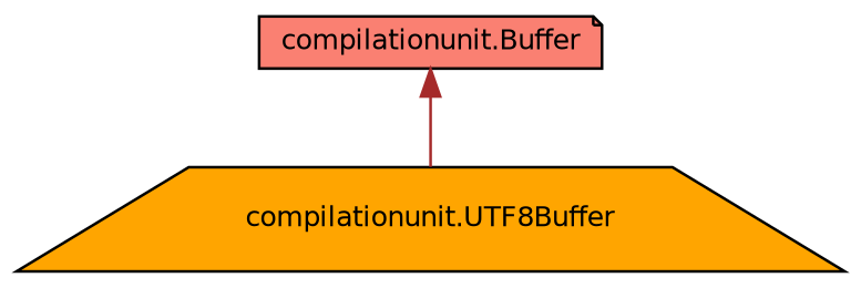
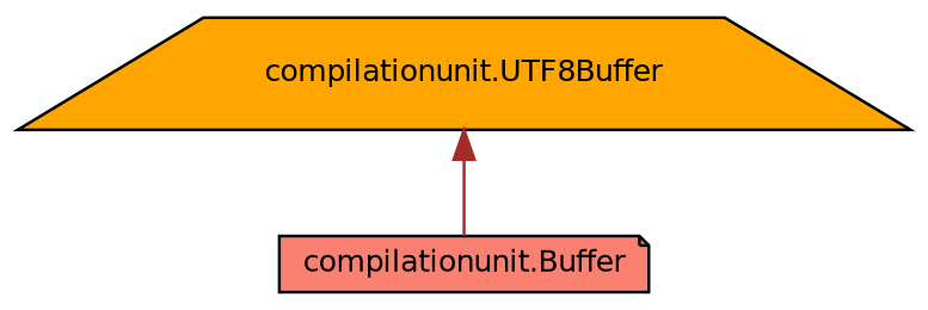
  digraph {
    node [color=black fontname=Helvetica fontsize=10 style=filled]
    n1 [fillcolor=salmon fontcolor=black height=0.2 label="compilationunit.Buffer" shape=note width=0.4]
    n2 [fillcolor=orange height=0.2 label="compilationunit.UTF8Buffer" shape=trapezium width=0.4]
-   n1 -> n2 [color=brown dir=back fontname=Helvetica fontsize=10 labelfontname=Helvetica labelfontsize=10 style=solid]
+   n2 -> n1 [color=brown dir=back fontname=Helvetica fontsize=10 labelfontname=Helvetica labelfontsize=10 style=solid]
  }
